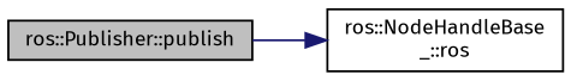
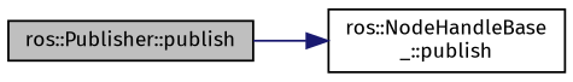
  digraph {
    rankdir=LR
    fontname="Fira Sans"
    node [color=black fontname="Fira Sans" fontsize=10 shape=record style=filled]
    n1 [fillcolor=grey75 fontcolor=black height=0.2 label="ros::Publisher::publish" width=0.4]
-   n2 [fillcolor=white height=0.2 label="ros::NodeHandleBase\l_::ros" width=0.4]
+   n2 [fillcolor=white height=0.2 label="ros::NodeHandleBase\l_::publish" width=0.4]
    n1 -> n2 [color=midnightblue fontname="Fira Sans" fontsize=10 labelfontname=Helvetica labelfontsize=10 style=solid]
  }
